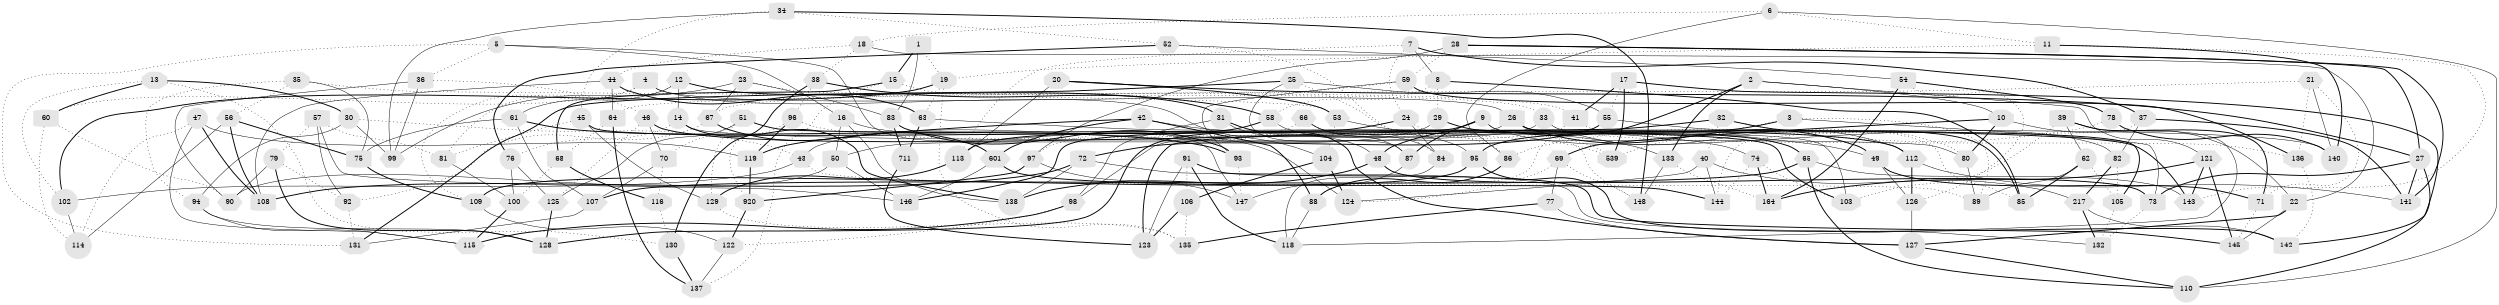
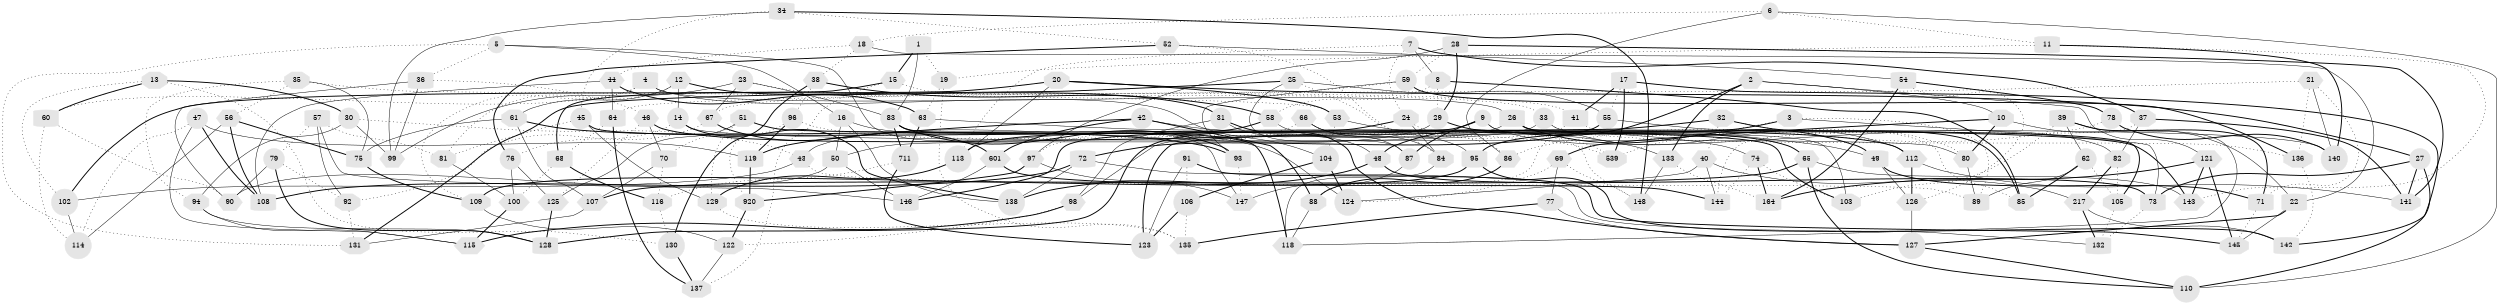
  graph {
    node [color=gray90 shape=hexagon style=filled]
    edge [style=bold]
    1 [shape=cylinder]
    15
    19 [shape=octagon]
    83 [shape=circle]
    33 [shape=circle]
    68 [shape=cylinder]
    137 [shape=octagon]
    63 [shape=octagon]
    135
    78 [shape=circle]
    86
    140 [shape=circle]
    93 [shape=cylinder]
    n14 [label=711 shape=circle]
    10 [shape=octagon]
    2
    48 [shape=octagon]
    121
    133
    22 [shape=cylinder]
    69
    80
    73 [shape=cylinder]
    138 [shape=circle]
    143
    145 [shape=octagon]
    n27 [label=164 shape=cylinder]
    148
    3 [shape=octagon]
    89 [shape=cylinder]
    95 [shape=cylinder]
    n32 [label=539 shape=octagon]
    132 [shape=cylinder]
    109 [shape=octagon]
    142 [shape=cylinder]
    4 [shape=cylinder]
    26 [shape=cylinder]
    60 [shape=cylinder]
    104 [shape=circle]
    49 [shape=cylinder]
    98
    105 [shape=octagon]
    90
    114 [shape=circle]
    124 [shape=circle]
    106 [shape=circle]
    122 [shape=octagon]
    5 [shape=circle]
    16 [shape=octagon]
    36 [shape=cylinder]
    131 [shape=octagon]
    147
    50 [shape=cylinder]
    99
    46
    6 [shape=circle]
    11 [shape=cylinder]
    18
    110 [shape=circle]
    38
    44
    88 [shape=octagon]
    7 [shape=circle]
    8 [shape=octagon]
    24 [shape=octagon]
    37 [shape=octagon]
    113 [shape=circle]
    29 [shape=circle]
    58
    85 [shape=octagon]
    84 [shape=octagon]
    128 [shape=cylinder]
    82 [shape=octagon]
    141 [shape=octagon]
    144 [shape=cylinder]
    129 [shape=octagon]
    43
    65
    9 [shape=circle]
    87 [shape=circle]
    103 [shape=octagon]
    146 [shape=cylinder]
    n83 [label=217]
    127 [shape=circle]
    77 [shape=octagon]
    14 [shape=circle]
    12
    31 [shape=circle]
    61 [shape=octagon]
    81 [shape=octagon]
    92 [shape=octagon]
    75 [shape=cylinder]
    107
    100
    13 [shape=octagon]
    30 [shape=circle]
    102 [shape=circle]
    130 [shape=circle]
    94 [shape=octagon]
    136 [shape=octagon]
    112
    116 [shape=octagon]
    17 [shape=cylinder]
    41 [shape=cylinder]
    55 [shape=circle]
    72 [shape=cylinder]
    96 [shape=circle]
    64 [shape=cylinder]
    108 [shape=cylinder]
    74 [shape=octagon]
    20 [shape=octagon]
    27 [shape=circle]
    53
    21
    71 [shape=cylinder]
    23 [shape=circle]
    67
    n118 [label=601]
    76 [shape=circle]
    118
    25
    126
    115
    28 [shape=cylinder]
    59 [shape=circle]
    97
    n127 [label=920 shape=octagon]
    32 [shape=octagon]
    40
    123 [shape=circle]
    34 [shape=cylinder]
    45 [shape=circle]
    52
    54 [shape=cylinder]
    35 [shape=octagon]
    56
    70 [shape=cylinder]
    125
    119 [shape=cylinder]
    39 [shape=cylinder]
    62 [shape=circle]
    42 [shape=circle]
    47 [shape=circle]
    51 [shape=octagon]
    57 [shape=cylinder]
    79 [shape=circle]
    66
    91 [shape=octagon]
    1 -- 15
    1 -- 19 [style=dotted]
    1 -- 83 [style=solid]
    15 -- 33 [style=dotted]
    15 -- 68
    15 -- 137 [style=dotted]
    19 -- 63 [style=dotted]
    19 -- 135 [style=dotted]
    83 -- 93
    83 -- n14
    33 -- 50 [style=solid]
    33 -- 136 [style=dotted]
    33 -- 112 [style=solid]
    68 -- 100 [style=dotted]
    68 -- 116
    63 -- n14
    63 -- 74 [style=solid]
    78 -- 86 [style=dotted]
    78 -- 140
    86 -- 88
    93 -- 147 [style=dotted]
+   n14 -- 116 [style=dotted]
    n14 -- 123
    10 -- 22 [style=solid]
    10 -- 69
    10 -- 80
    2 -- 10 [style=solid]
    2 -- 48
    2 -- 121 [style=solid]
    2 -- 133
    48 -- 73
    48 -- 138
    121 -- 143
    121 -- 145
    121 -- n27
    133 -- n27 [style=dotted]
    133 -- 148 [style=solid]
    22 -- 145 [style=solid]
    22 -- 127
    69 -- 148 [style=dotted]
    69 -- 124 [style=dotted]
    69 -- 77 [style=solid]
    80 -- 89 [style=solid]
    73 -- 132 [style=dotted]
    3 -- 73 [style=solid]
    3 -- 89 [style=dotted]
    3 -- 95
    3 -- n32 [style=dotted]
    95 -- 109
    95 -- 142
    109 -- 122 [style=solid]
    4 -- 109 [style=dotted]
    4 -- 26 [style=solid]
    4 -- 60 [style=dotted]
    4 -- 104 [style=solid]
    26 -- 49
    26 -- 98 [style=solid]
    26 -- 105
    60 -- 90 [style=dotted]
    60 -- 114 [style=dotted]
    104 -- 124
    104 -- 106
    49 -- 71
    49 -- 126 [style=solid]
    98 -- 122 [style=dotted]
    98 -- 115
    105 -- 132 [style=dotted]
    106 -- 135 [style=dotted]
    106 -- 123
    122 -- 137 [style=solid]
    5 -- 16 [style=solid]
    5 -- 36 [style=dotted]
    5 -- 131 [style=dotted]
    5 -- 147 [style=solid]
    16 -- 138 [style=solid]
    16 -- 124 [style=solid]
    16 -- 50 [style=solid]
    36 -- 90 [style=solid]
    36 -- 99 [style=solid]
    36 -- 46 [style=dotted]
    50 -- 90 [style=solid]
    50 -- 146 [style=solid]
    46 -- 112
    46 -- 70 [style=solid]
    46 -- 125 [style=dotted]
    6 -- 86 [style=solid]
    6 -- 11 [style=dotted]
    6 -- 18 [style=dotted]
    6 -- 110 [style=solid]
    11 -- 19 [style=dotted]
    11 -- 140
    11 -- 143 [style=dotted]
    18 -- 22 [style=solid]
    18 -- 38 [style=dotted]
    18 -- 44 [style=dotted]
    38 -- 58
    38 -- 130
    38 -- 96 [style=dotted]
    44 -- 63
    44 -- 64 [style=solid]
    44 -- 108 [style=solid]
    88 -- 118 [style=solid]
    7 -- 8 [style=solid]
    7 -- 24 [style=dotted]
    7 -- 37
    7 -- 113 [style=dotted]
    8 -- 29 [style=dotted]
    8 -- 58 [style=dotted]
    8 -- 85
    24 -- n32 [style=dotted]
    24 -- 84 [style=solid]
    24 -- 128
    37 -- 82 [style=solid]
    37 -- 141
    37 -- 144 [style=dotted]
    113 -- 129
    29 -- 43 [style=solid]
    29 -- 65
    58 -- 95 [style=solid]
    58 -- 113
    84 -- 118 [style=solid]
    82 -- 105 [style=dotted]
    82 -- n83
    129 -- 135 [style=dotted]
    43 -- 89 [style=dotted]
    43 -- 102 [style=solid]
    65 -- 143 [style=solid]
    65 -- 110
    65 -- 107
    9 -- 82 [style=solid]
    9 -- 87
    9 -- 103 [style=solid]
    9 -- 146
    87 -- 147 [style=solid]
    n83 -- 132
    n83 -- 142 [style=solid]
    127 -- 110
    77 -- 135
    77 -- 127 [style=solid]
    14 -- 80 [style=solid]
    14 -- 138
    14 -- 92 [style=dotted]
    12 -- 14 [style=solid]
    12 -- 31
    12 -- 61 [style=solid]
    12 -- 81 [style=dotted]
    31 -- 48 [style=solid]
    31 -- 98 [style=solid]
    31 -- 127
    61 -- 93
    61 -- 75 [style=solid]
    61 -- 107 [style=solid]
    81 -- 100 [style=solid]
    92 -- 131 [style=dotted]
    75 -- 109
    107 -- 131 [style=solid]
    100 -- 115
    13 -- 60
    13 -- 30
    13 -- 102 [style=dotted]
    13 -- 130 [style=dotted]
    30 -- 99 [style=solid]
    30 -- 43 [style=dotted]
    30 -- 94 [style=solid]
    102 -- 114 [style=solid]
    130 -- 137
    94 -- 128 [style=solid]
    94 -- 115 [style=solid]
    136 -- 142 [style=dotted]
    112 -- 141 [style=solid]
    112 -- 126
    116 -- 130 [style=dotted]
    17 -- n32
    17 -- 142
    17 -- 41
    17 -- 55 [style=dotted]
    41 -- 88 [style=dotted]
    41 -- 85 [style=dotted]
    55 -- 140 [style=solid]
    55 -- 72
    72 -- 138 [style=solid]
    72 -- 132 [style=solid]
    72 -- 108
    96 -- n32 [style=dotted]
    96 -- n127 [style=dotted]
    96 -- 119
    64 -- 68 [style=dotted]
    64 -- 137
    74 -- n27
    74 -- 144 [style=dotted]
    74 -- 103 [style=dotted]
    20 -- 113 [style=solid]
-   19 -- 102
+   20 -- 102
    20 -- 27
    20 -- 53
    27 -- 73
    27 -- 110
    27 -- 141
    53 -- 133 [style=solid]
    53 -- 104 [style=dotted]
    21 -- 140 [style=solid]
    21 -- 136 [style=dotted]
    21 -- 64 [style=dotted]
    21 -- 71 [style=dotted]
    71 -- 145 [style=dotted]
    23 -- 83 [style=solid]
    23 -- 99 [style=solid]
    23 -- 41 [style=dotted]
    23 -- 67 [style=solid]
    67 -- n118
    67 -- 76 [style=dotted]
    n118 -- 144
    n118 -- 146 [style=solid]
    76 -- 100 [style=solid]
    76 -- 125 [style=solid]
    25 -- 86 [style=dotted]
    25 -- 131
    25 -- 87 [style=solid]
    25 -- 55 [style=solid]
    126 -- 127 [style=solid]
-   28 -- 27
+   28 -- 29
    28 -- 141
    28 -- 59 [style=dotted]
    28 -- 97 [style=solid]
    59 -- 93 [style=solid]
    59 -- 136
    59 -- 67 [style=dotted]
    97 -- 147 [style=solid]
    97 -- n127
    n127 -- 122
    32 -- 80 [style=dotted]
    32 -- 85
    32 -- 40 [style=dotted]
    32 -- 123
    40 -- 124 [style=solid]
    40 -- 144 [style=solid]
    40 -- n83 [style=solid]
    34 -- 148
    34 -- 99 [style=solid]
    34 -- 45 [style=dotted]
    34 -- 52 [style=dotted]
    45 -- 129 [style=solid]
    45 -- 103
    45 -- 81 [style=dotted]
    52 -- 84 [style=dotted]
    52 -- 76
    52 -- 54 [style=solid]
    54 -- 78
    54 -- n27
    54 -- 126 [style=dotted]
    35 -- 75 [style=solid]
    35 -- 94 [style=dotted]
    35 -- 53 [style=dotted]
    35 -- 56 [style=dotted]
    56 -- 114 [style=solid]
    56 -- 75
    56 -- 108
    70 -- 107 [style=solid]
    70 -- 116 [style=dotted]
    125 -- 128
    119 -- n127
    39 -- 103 [style=dotted]
    39 -- 71
    39 -- 118 [style=solid]
    39 -- 62 [style=solid]
    62 -- 89 [style=solid]
    62 -- 105 [style=dotted]
    62 -- 85
    42 -- 49 [style=solid]
    42 -- 88
    42 -- n118
    42 -- 119
    47 -- 114 [style=dotted]
    47 -- 108
    47 -- 115 [style=solid]
    47 -- 119 [style=solid]
    51 -- 143
    51 -- 129 [style=dotted]
    51 -- 70 [style=dotted]
    51 -- 125 [style=solid]
    57 -- 146 [style=solid]
    57 -- 81 [style=dotted]
    57 -- 92 [style=solid]
    57 -- 79 [style=dotted]
    79 -- 90 [style=solid]
    79 -- 128
    79 -- 92 [style=dotted]
    66 -- 148 [style=dotted]
    66 -- 84 [style=solid]
    66 -- 87 [style=solid]
    66 -- 97 [style=dotted]
    91 -- 145
    91 -- 106 [style=dotted]
-   91 -- 118
+   83 -- 118
    91 -- 123 [style=solid]
  }
